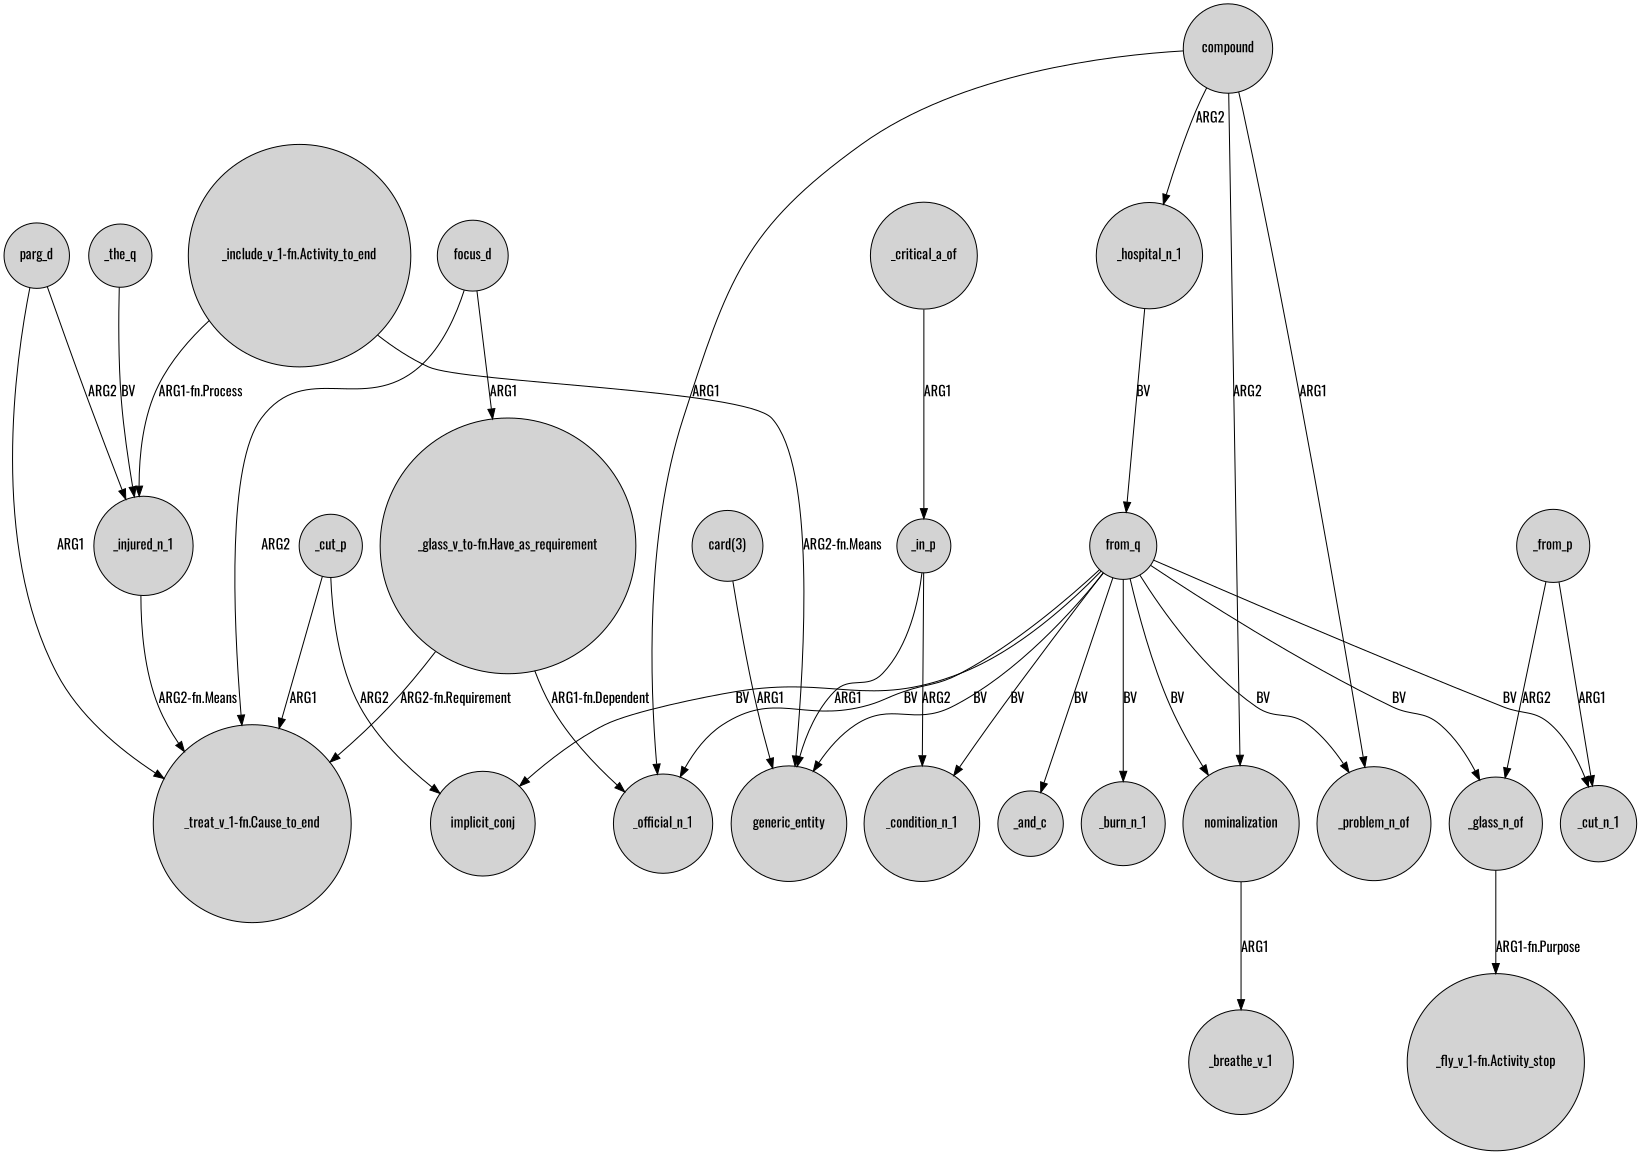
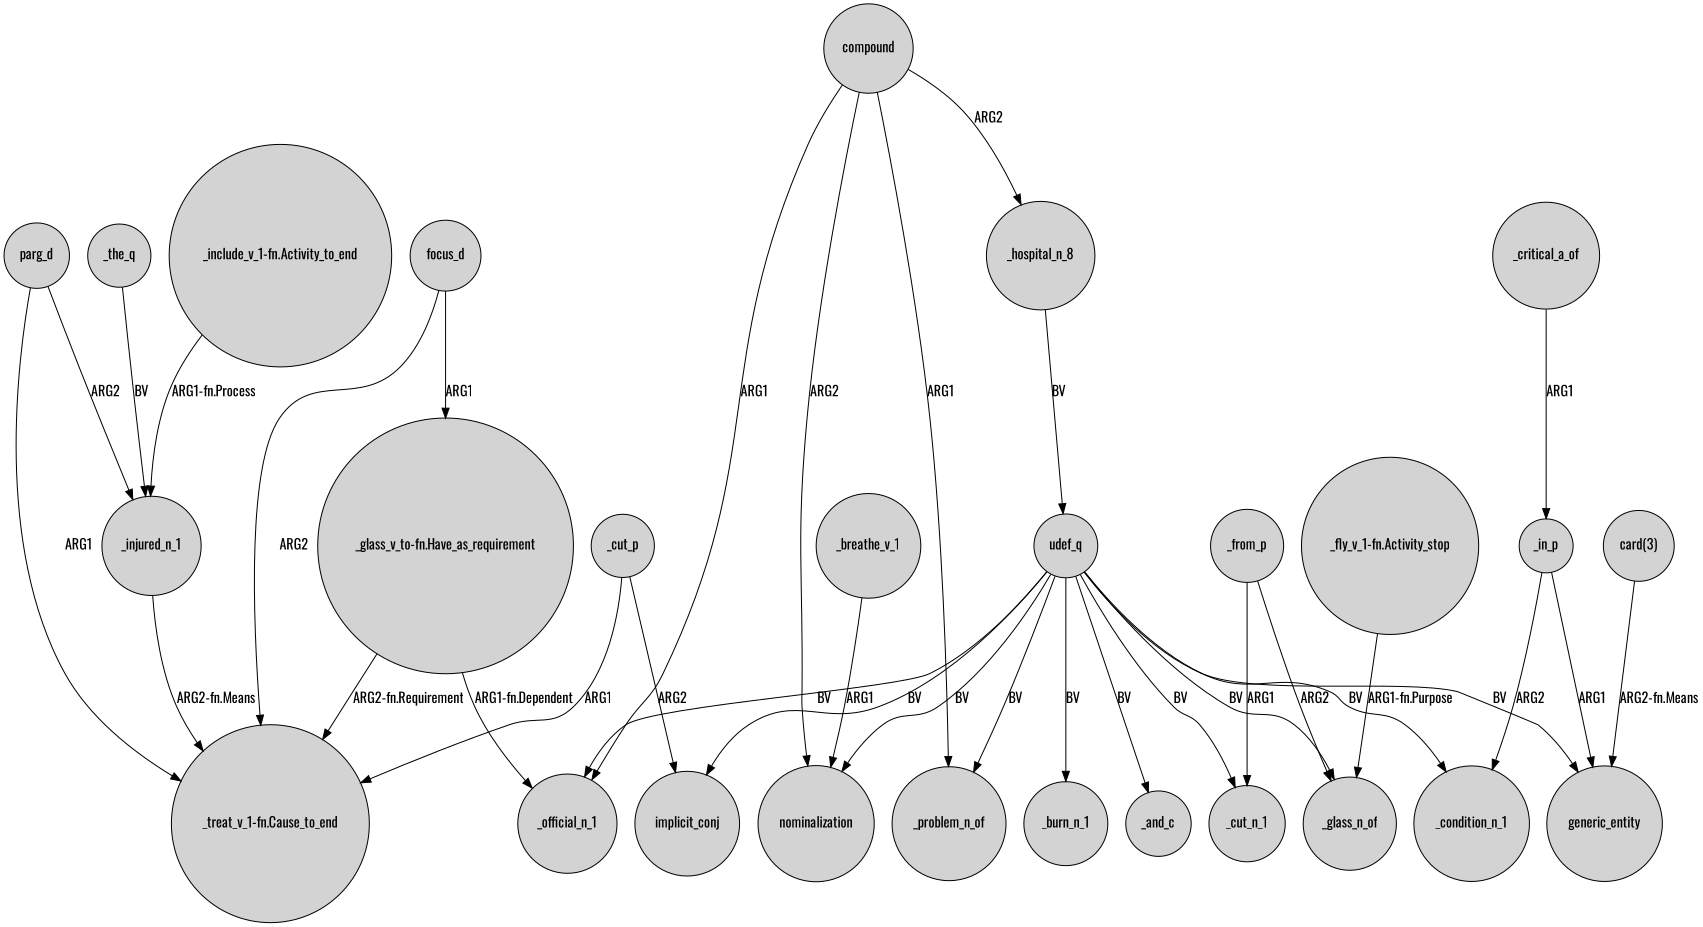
  digraph {
    fontname=Oswald
    node [fontname=Oswald shape=circle style=filled]
    edge [fontname=Oswald]
    n1 [label=_cut_p]
    "_treat_v_1-fn.Cause_to_end"
    implicit_conj
    _injured_n_1
    n5 [label="_glass_v_to-fn.Have_as_requirement"]
    _official_n_1
-   udef_q [label=from_q]
+   udef_q
    _problem_n_of
    nominalization
    generic_entity
    _condition_n_1
    _and_c
    _glass_n_of
    _burn_n_1
    _cut_n_1
    _breathe_v_1
-   _hospital_n_1
+   _hospital_n_1 [label=_hospital_n_8]
    "card(3)"
    focus_d
    _the_q
    compound
    _in_p
    parg_d
    _from_p
    n25 [label="_include_v_1-fn.Activity_to_end"]
    "_fly_v_1-fn.Activity_stop"
    _critical_a_of
    n1 -> "_treat_v_1-fn.Cause_to_end" [label=ARG1]
    n1 -> implicit_conj [label=ARG2]
    _injured_n_1 -> "_treat_v_1-fn.Cause_to_end" [label="ARG2-fn.Means"]
    n5 -> "_treat_v_1-fn.Cause_to_end" [label="ARG2-fn.Requirement"]
    n5 -> _official_n_1 [label="ARG1-fn.Dependent"]
    udef_q -> implicit_conj [label=BV]
    udef_q -> _official_n_1 [label=BV]
    udef_q -> _problem_n_of [label=BV]
    udef_q -> nominalization [label=BV]
    udef_q -> generic_entity [label=BV]
    udef_q -> _condition_n_1 [label=BV]
    udef_q -> _and_c [label=BV]
    udef_q -> _glass_n_of [label=BV]
    udef_q -> _burn_n_1 [label=BV]
    udef_q -> _cut_n_1 [label=BV]
-   nominalization -> _breathe_v_1 [label=ARG1]
+   _breathe_v_1 -> nominalization [label=ARG1]
    _hospital_n_1 -> udef_q [label=BV]
-   "card(3)" -> generic_entity [label=ARG1]
+   "card(3)" -> generic_entity [label="ARG2-fn.Means"]
    focus_d -> "_treat_v_1-fn.Cause_to_end" [label=ARG2]
    focus_d -> n5 [label=ARG1]
    _the_q -> _injured_n_1 [label=BV]
    compound -> _official_n_1 [label=ARG1]
    compound -> _problem_n_of [label=ARG1]
    compound -> nominalization [label=ARG2]
    compound -> _hospital_n_1 [label=ARG2]
    _in_p -> generic_entity [label=ARG1]
    _in_p -> _condition_n_1 [label=ARG2]
    parg_d -> "_treat_v_1-fn.Cause_to_end" [label=ARG1]
    parg_d -> _injured_n_1 [label=ARG2]
    _from_p -> _glass_n_of [label=ARG2]
    _from_p -> _cut_n_1 [label=ARG1]
    n25 -> _injured_n_1 [label="ARG1-fn.Process"]
-   n25 -> generic_entity [label="ARG2-fn.Means"]
-   _glass_n_of -> "_fly_v_1-fn.Activity_stop" [label="ARG1-fn.Purpose"]
+   "_fly_v_1-fn.Activity_stop" -> _glass_n_of [label="ARG1-fn.Purpose"]
    _critical_a_of -> _in_p [label=ARG1]
  }
